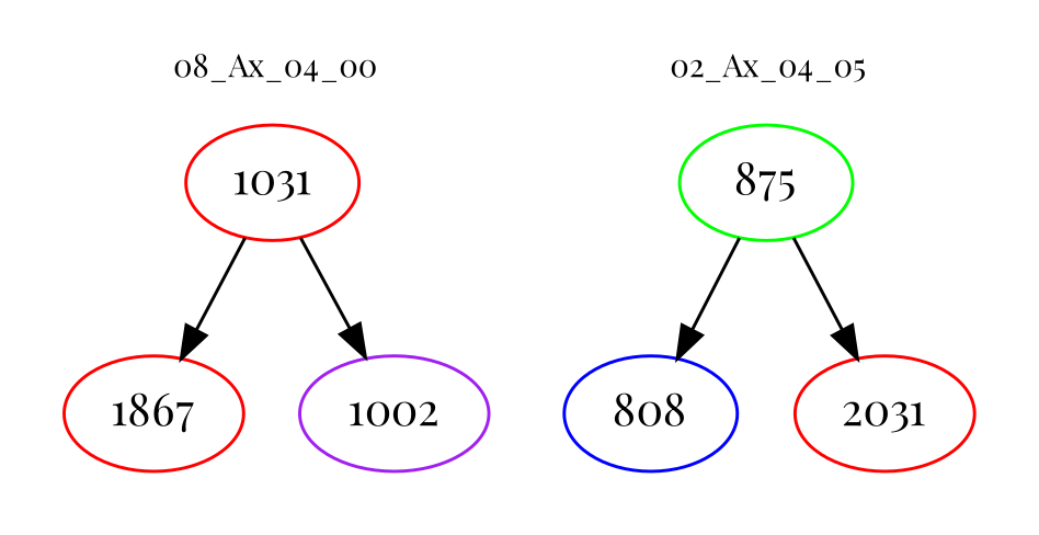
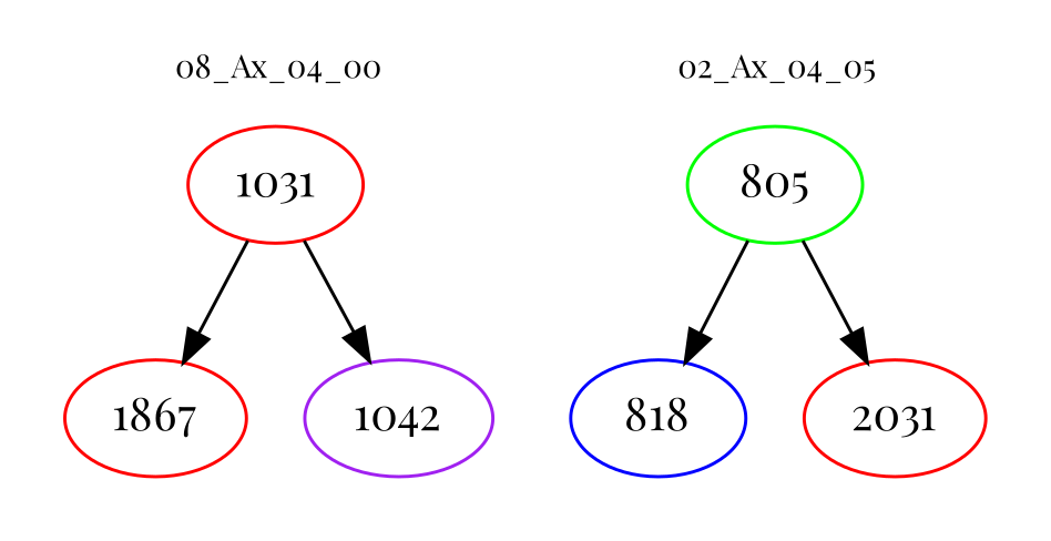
  digraph {
    fontname="Playfair Display"
    node [color=red fontname="Playfair Display"]
    edge [color=black fontname="Playfair Display"]
    n1 [label=1031]
    n2 [label=1867]
-   n3 [color=purple label=1002]
-   n4 [color=green label=875]
-   n5 [color=blue label=808]
+   n3 [color=purple label=1042]
+   n4 [color=green label=805]
+   n5 [color=blue label=818]
    n6 [label=2031]
    subgraph cluster_1 {
      color=white
      fontsize=10
      label="08_Ax_04_00"
      n1
      n2
      n3
    }
    subgraph cluster_2 {
      color=white
      fontsize=10
      label="02_Ax_04_05"
      n4
      n5
      n6
    }
    n1 -> n2
    n1 -> n3
    n4 -> n5
    n4 -> n6
  }
